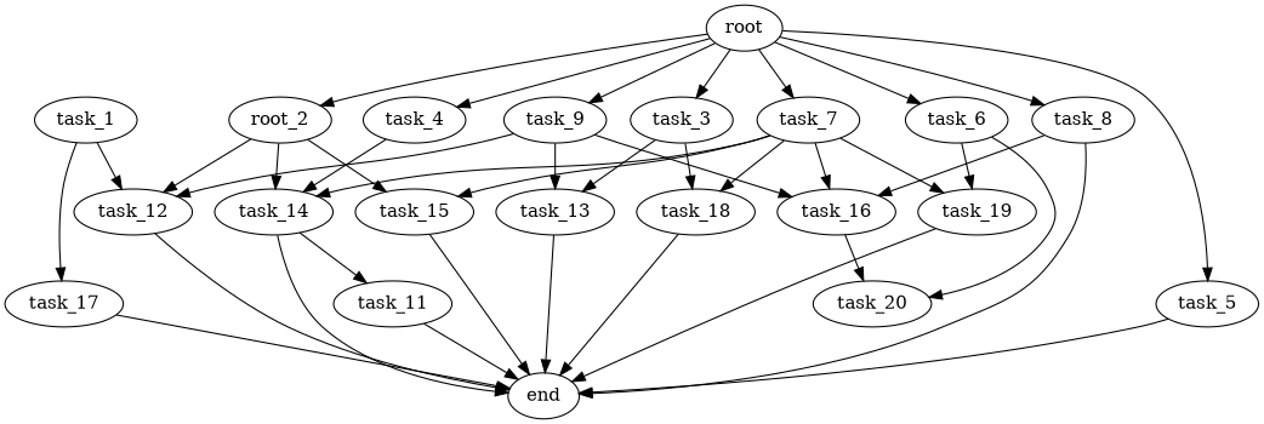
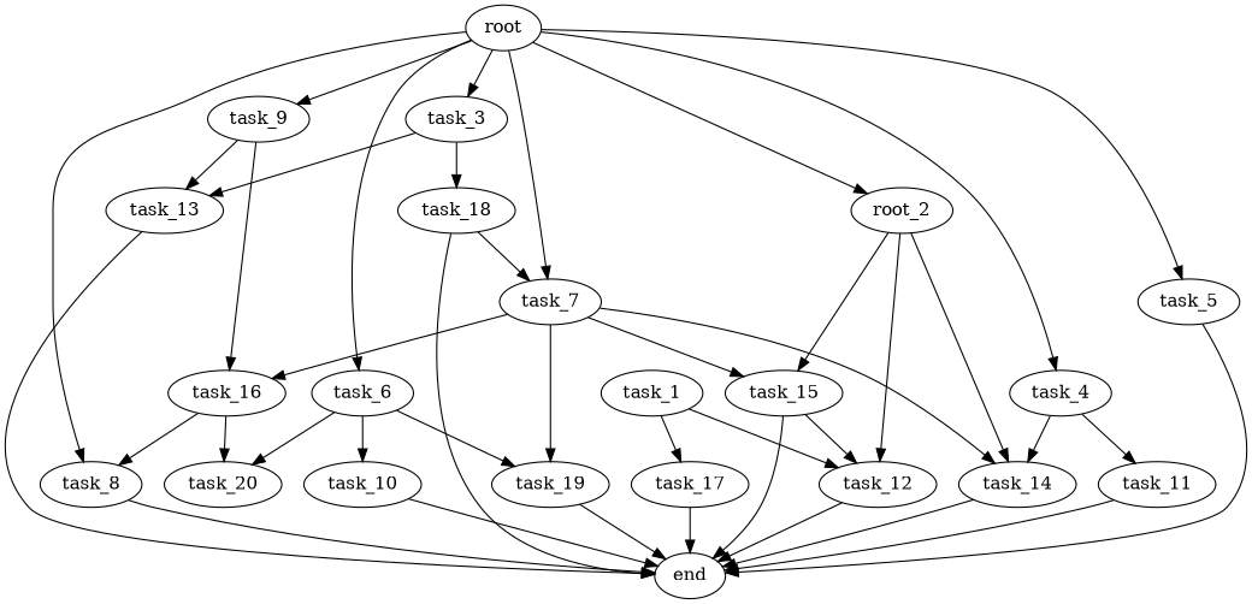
  digraph {
    n1 [label=root_2]
    root
    task_3
    task_4
    task_5
    task_6
    task_7
    task_8
    task_9
    task_1
    task_12
    task_17
    task_14
    task_15
    task_13
    task_18
    task_11
    end
+   task_10
    task_19
    task_20
    task_16
    n1 -> task_12
    n1 -> task_14
    n1 -> task_15
    root -> n1
    root -> task_3
    root -> task_4
    root -> task_5
    root -> task_6
    root -> task_7
    root -> task_8
    root -> task_9
    task_3 -> task_13
    task_3 -> task_18
    task_4 -> task_14
-   task_14 -> task_11
+   task_4 -> task_11
    task_5 -> end
+   task_6 -> task_10
    task_6 -> task_19
    task_6 -> task_20
    task_7 -> task_14
    task_7 -> task_15
-   task_7 -> task_18
+   task_18 -> task_7
    task_7 -> task_19
    task_7 -> task_16
    task_8 -> end
-   task_8 -> task_16
-   task_9 -> task_12
+   task_16 -> task_8
+   task_15 -> task_12
    task_9 -> task_13
    task_9 -> task_16
    task_1 -> task_12
    task_1 -> task_17
    task_12 -> end
    task_17 -> end
    task_14 -> end
    task_15 -> end
    task_13 -> end
    task_18 -> end
    task_11 -> end
+   task_10 -> end
    task_19 -> end
    task_16 -> task_20
  }
